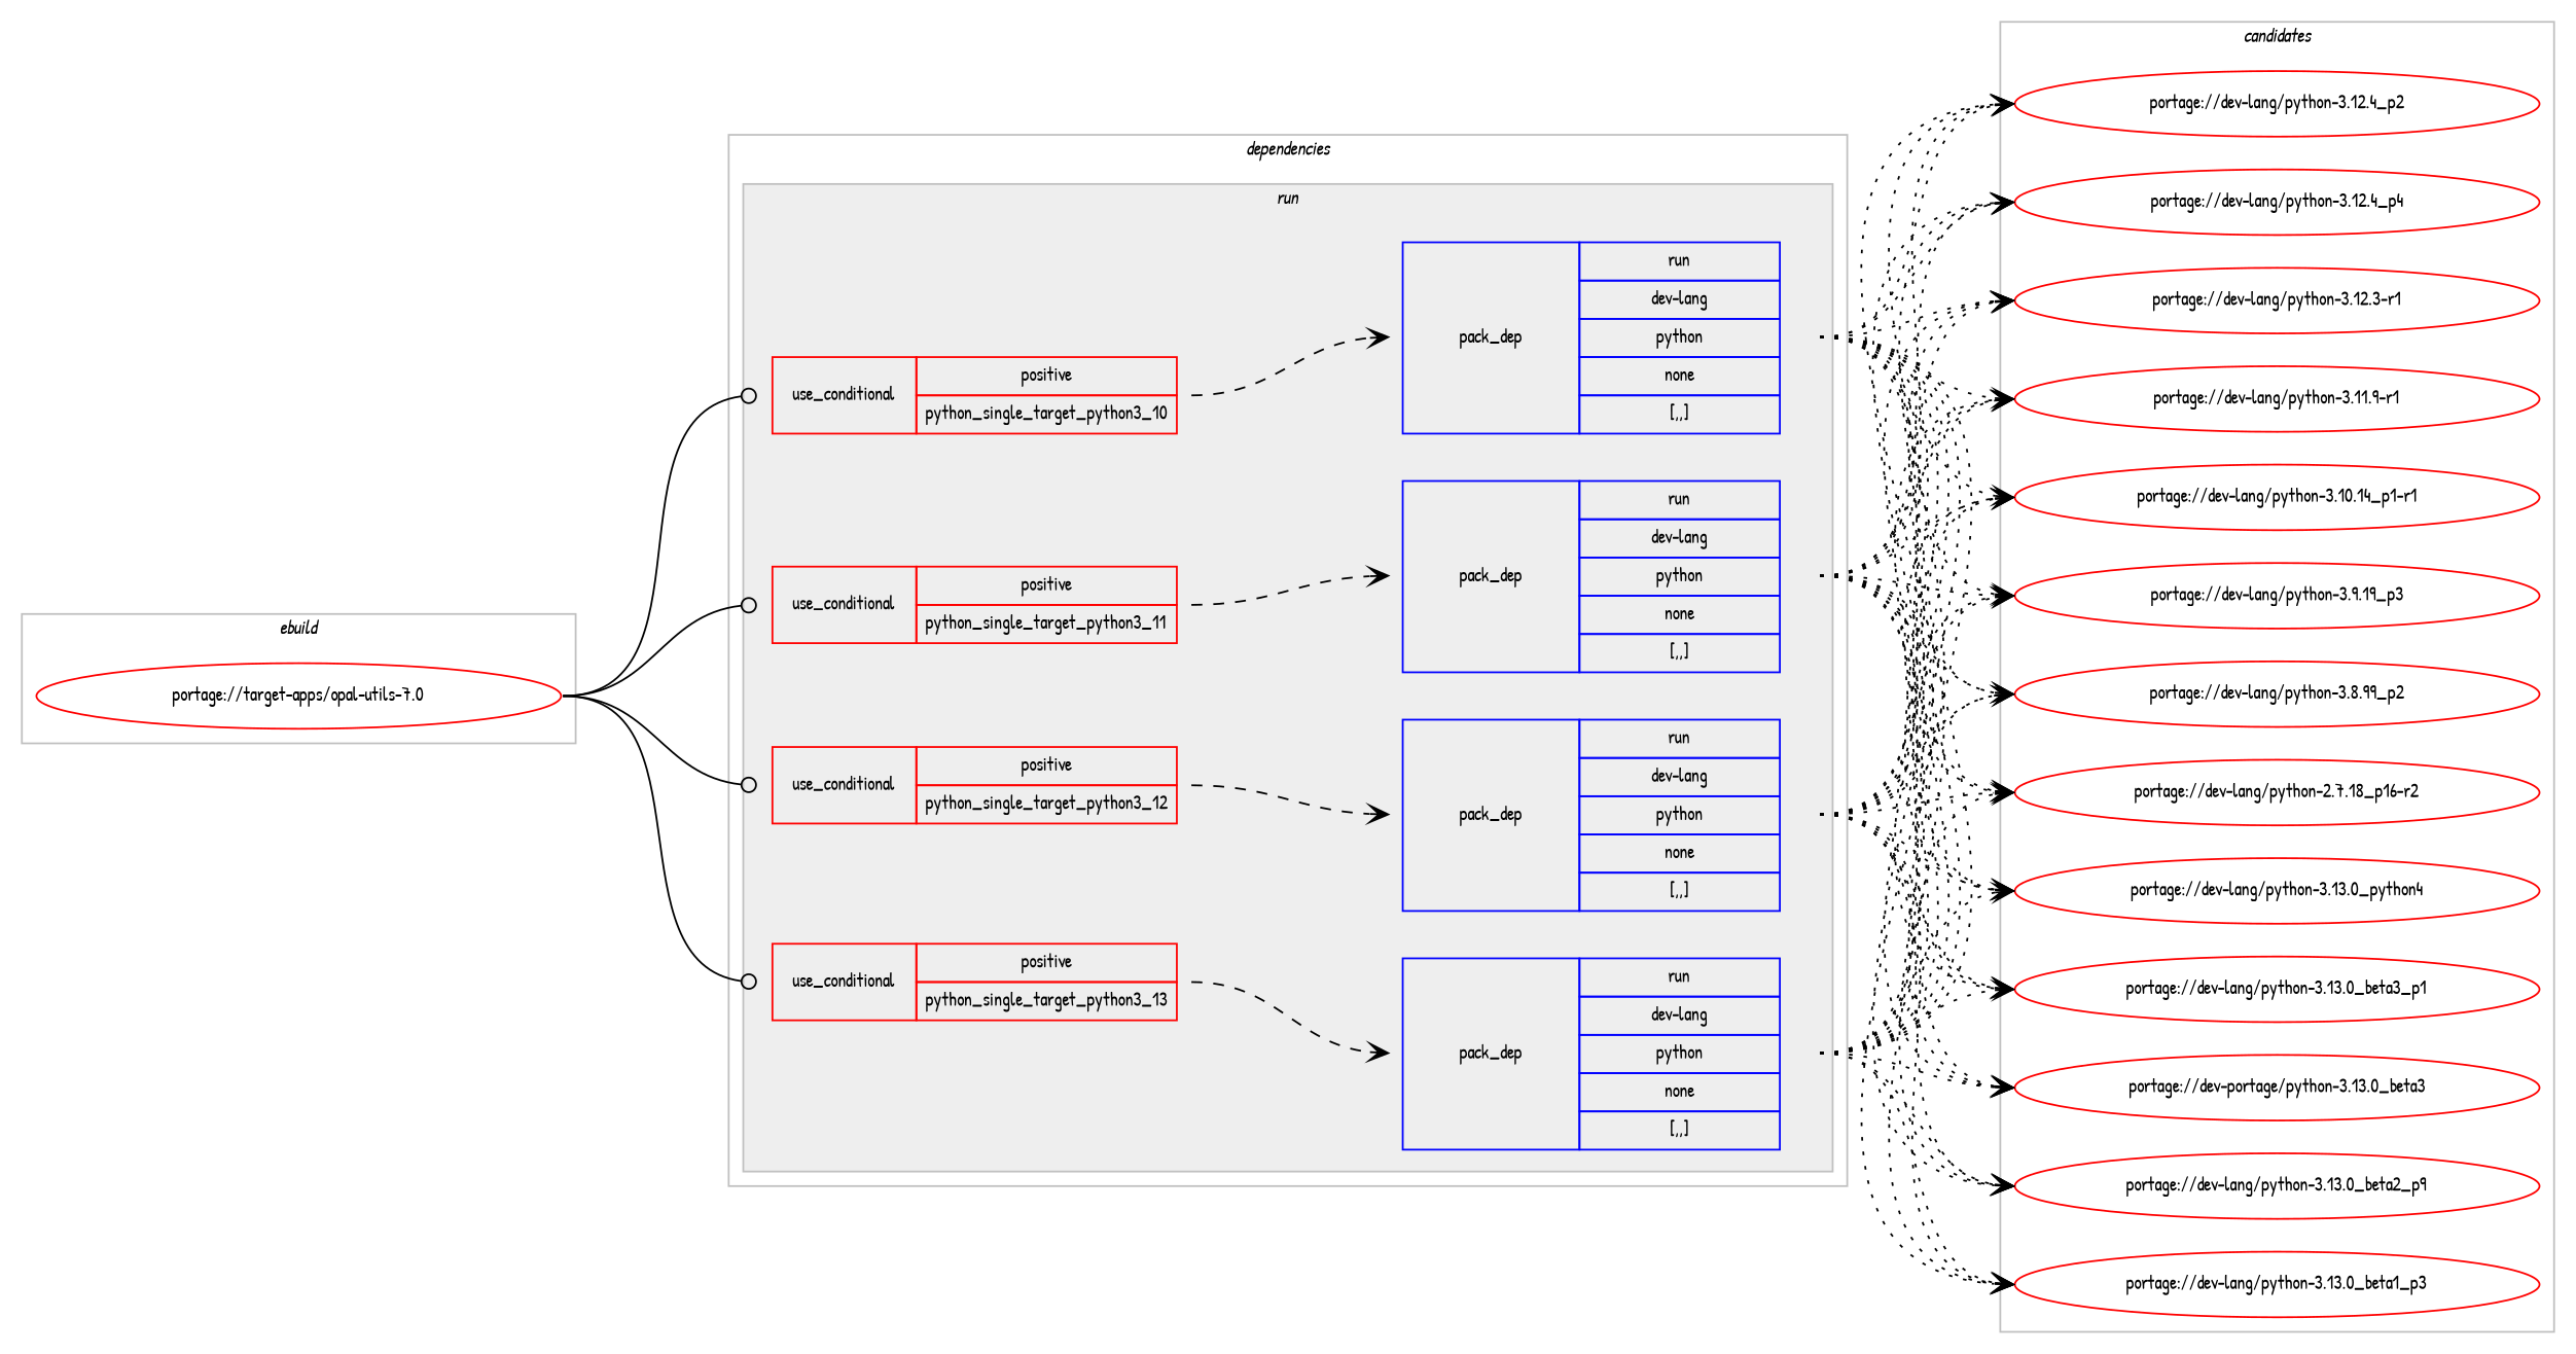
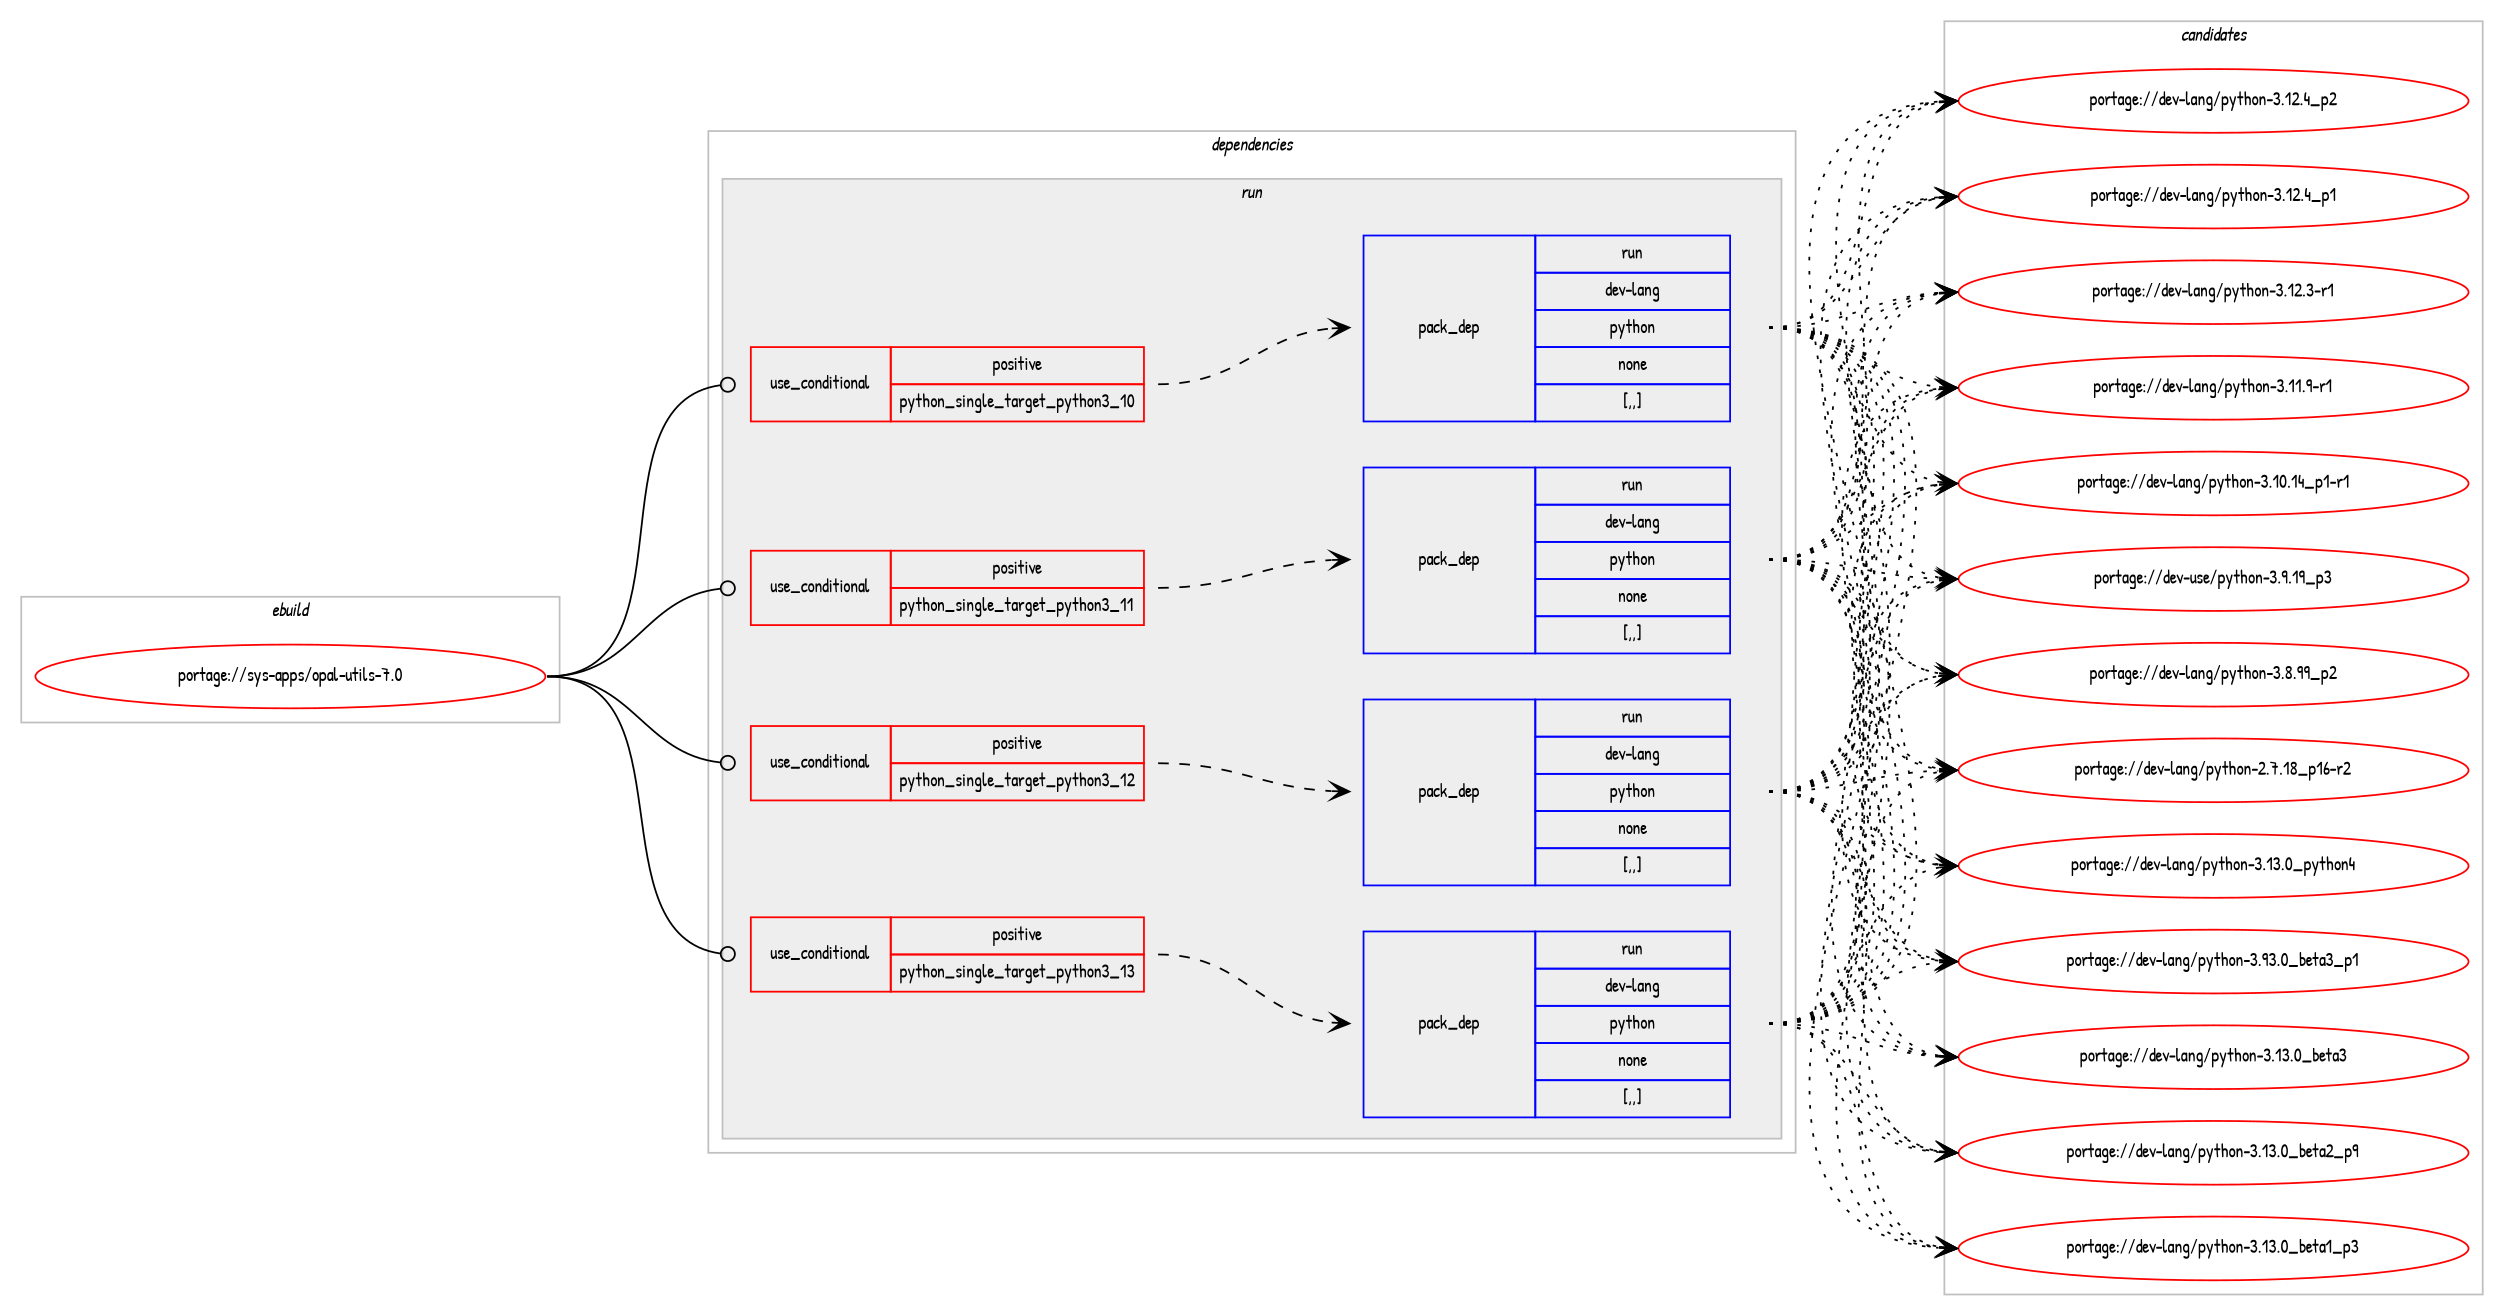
  digraph {
    compound=true
    concentrate=true
    fontname="Patrick Hand"
    fontsize=10
    newrank=true
    rankdir=LR
    ranksep=1.5
    node [color=red fontname="Patrick Hand" fontsize=10]
    edge [arrowhead=vee fontname="Patrick Hand" headport=w style=dotted tailport=e weight=100]
-   n1 [label="portage://target-apps/opal-utils-7.0" width=4]
+   n1 [label="portage://sys-apps/opal-utils-7.0" width=4]
    n2 [color=blue label=<<TABLE BORDER="0" CELLBORDER="1" CELLSPACING="0" CELLPADDING="4" WIDTH="220"><TR><TD ROWSPAN="6" CELLPADDING="30">pack_dep</TD></TR><TR><TD WIDTH="110">run</TD></TR><TR><TD>dev-lang</TD></TR><TR><TD>python</TD></TR><TR><TD>none</TD></TR><TR><TD>[,,]</TD></TR></TABLE>> shape=none]
    n3 [label=<<TABLE BORDER="0" CELLBORDER="1" CELLSPACING="0" CELLPADDING="4"><TR><TD ROWSPAN="3" CELLPADDING="10">use_conditional</TD></TR><TR><TD>positive</TD></TR><TR><TD>python_single_target_python3_10</TD></TR></TABLE>> shape=none]
    n4 [color=blue label=<<TABLE BORDER="0" CELLBORDER="1" CELLSPACING="0" CELLPADDING="4" WIDTH="220"><TR><TD ROWSPAN="6" CELLPADDING="30">pack_dep</TD></TR><TR><TD WIDTH="110">run</TD></TR><TR><TD>dev-lang</TD></TR><TR><TD>python</TD></TR><TR><TD>none</TD></TR><TR><TD>[,,]</TD></TR></TABLE>> shape=none]
    n5 [label=<<TABLE BORDER="0" CELLBORDER="1" CELLSPACING="0" CELLPADDING="4"><TR><TD ROWSPAN="3" CELLPADDING="10">use_conditional</TD></TR><TR><TD>positive</TD></TR><TR><TD>python_single_target_python3_11</TD></TR></TABLE>> shape=none]
    n6 [color=blue label=<<TABLE BORDER="0" CELLBORDER="1" CELLSPACING="0" CELLPADDING="4" WIDTH="220"><TR><TD ROWSPAN="6" CELLPADDING="30">pack_dep</TD></TR><TR><TD WIDTH="110">run</TD></TR><TR><TD>dev-lang</TD></TR><TR><TD>python</TD></TR><TR><TD>none</TD></TR><TR><TD>[,,]</TD></TR></TABLE>> shape=none]
    n7 [label=<<TABLE BORDER="0" CELLBORDER="1" CELLSPACING="0" CELLPADDING="4"><TR><TD ROWSPAN="3" CELLPADDING="10">use_conditional</TD></TR><TR><TD>positive</TD></TR><TR><TD>python_single_target_python3_12</TD></TR></TABLE>> shape=none]
    n8 [color=blue label=<<TABLE BORDER="0" CELLBORDER="1" CELLSPACING="0" CELLPADDING="4" WIDTH="220"><TR><TD ROWSPAN="6" CELLPADDING="30">pack_dep</TD></TR><TR><TD WIDTH="110">run</TD></TR><TR><TD>dev-lang</TD></TR><TR><TD>python</TD></TR><TR><TD>none</TD></TR><TR><TD>[,,]</TD></TR></TABLE>> shape=none]
    n9 [label=<<TABLE BORDER="0" CELLBORDER="1" CELLSPACING="0" CELLPADDING="4"><TR><TD ROWSPAN="3" CELLPADDING="10">use_conditional</TD></TR><TR><TD>positive</TD></TR><TR><TD>python_single_target_python3_13</TD></TR></TABLE>> shape=none]
    n10 [label="portage://dev-lang/python-3.13.0_python4" width=4]
-   n11 [label="portage://dev-lang/python-3.13.0_beta3_p1" width=4]
-   n12 [label="portage://dev-portage/python-3.13.0_beta3" width=4]
+   n11 [label="portage://dev-lang/python-3.93.0_beta3_p1" width=4]
+   n12 [label="portage://dev-lang/python-3.13.0_beta3" width=4]
    n13 [label="portage://dev-lang/python-3.13.0_beta2_p9" width=4]
    n14 [label="portage://dev-lang/python-3.13.0_beta1_p3" width=4]
    n15 [label="portage://dev-lang/python-3.12.4_p2" width=4]
-   n16 [label="portage://dev-lang/python-3.12.4_p4" width=4]
+   n16 [label="portage://dev-lang/python-3.12.4_p1" width=4]
    n17 [label="portage://dev-lang/python-3.12.3-r1" width=4]
    n18 [label="portage://dev-lang/python-3.11.9-r1" width=4]
    n19 [label="portage://dev-lang/python-3.10.14_p1-r1" width=4]
-   n20 [label="portage://dev-lang/python-3.9.19_p3" width=4]
+   n20 [label="portage://dev-use/python-3.9.19_p3" width=4]
    n21 [label="portage://dev-lang/python-3.8.99_p2" width=4]
    n22 [label="portage://dev-lang/python-2.7.18_p16-r2" width=4]
    subgraph cluster_1 {
      color=gray
      label=<<i>ebuild</i>>
      n1
    }
    subgraph cluster_2 {
      color=gray
      label=<<i>dependencies</i>>
      subgraph cluster_3 {
        color=gray
        fillcolor="#eeeeee"
        label=<<i>compile</i>>
        style=filled
      }
      subgraph cluster_4 {
        color=gray
        fillcolor="#eeeeee"
        label=<<i>compile and run</i>>
        style=filled
      }
      subgraph cluster_5 {
        color=gray
        fillcolor="#eeeeee"
        label=<<i>run</i>>
        style=filled
        subgraph sub_6 {
          color=gray
          fillcolor="#eeeeee"
          label=<<i>run</i>>
          style=filled
          n3
          subgraph sub_7 {
            color=gray
            fillcolor="#eeeeee"
            label=<<i>run</i>>
            style=filled
            n2
          }
        }
        subgraph sub_8 {
          color=gray
          fillcolor="#eeeeee"
          label=<<i>run</i>>
          style=filled
          n5
          subgraph sub_9 {
            color=gray
            fillcolor="#eeeeee"
            label=<<i>run</i>>
            style=filled
            n4
          }
        }
        subgraph sub_10 {
          color=gray
          fillcolor="#eeeeee"
          label=<<i>run</i>>
          style=filled
          n7
          subgraph sub_11 {
            color=gray
            fillcolor="#eeeeee"
            label=<<i>run</i>>
            style=filled
            n6
          }
        }
        subgraph sub_12 {
          color=gray
          fillcolor="#eeeeee"
          label=<<i>run</i>>
          style=filled
          n9
          subgraph sub_13 {
            color=gray
            fillcolor="#eeeeee"
            label=<<i>run</i>>
            style=filled
            n8
          }
        }
      }
    }
    subgraph cluster_14 {
      color=gray
      label=<<i>candidates</i>>
      rank=same
      subgraph sub_15 {
        color=black
        label=<<i>candidates</i>>
        nodesep=1
        rank=same
        n10
        n11
        n12
        n13
        n14
        n15
        n16
        n17
        n18
        n19
        n20
        n21
        n22
      }
      subgraph sub_16 {
        color=black
        label=<<i>candidates</i>>
        nodesep=1
        rank=same
        n10
        n11
        n12
        n13
        n14
        n15
        n16
        n17
        n18
        n19
        n20
        n21
        n22
      }
      subgraph sub_17 {
        color=black
        label=<<i>candidates</i>>
        nodesep=1
        rank=same
        n10
        n11
        n12
        n13
        n14
        n15
        n16
        n17
        n18
        n19
        n20
        n21
        n22
      }
      subgraph sub_18 {
        color=black
        label=<<i>candidates</i>>
        nodesep=1
        rank=same
        n10
        n11
        n12
        n13
        n14
        n15
        n16
        n17
        n18
        n19
        n20
        n21
        n22
      }
    }
    n1 -> n3 [arrowhead=odot style=solid weight=20]
    n1 -> n5 [arrowhead=odot style=solid weight=20]
    n1 -> n7 [arrowhead=odot style=solid weight=20]
    n1 -> n9 [arrowhead=odot style=solid weight=20]
    n2 -> n10
    n2 -> n11
    n2 -> n12
    n2 -> n13
    n2 -> n14
    n2 -> n15
    n2 -> n16
    n2 -> n17
    n2 -> n18
    n2 -> n19
    n2 -> n20
    n2 -> n21
    n2 -> n22
    n3 -> n2 [style=dashed weight=20]
    n4 -> n10
    n4 -> n11
    n4 -> n12
    n4 -> n13
    n4 -> n14
    n4 -> n15
    n4 -> n16
    n4 -> n17
    n4 -> n18
    n4 -> n19
    n4 -> n20
    n4 -> n21
    n4 -> n22
    n5 -> n4 [style=dashed weight=20]
    n6 -> n10
    n6 -> n11
    n6 -> n12
    n6 -> n13
    n6 -> n14
    n6 -> n15
    n6 -> n16
    n6 -> n17
    n6 -> n18
    n6 -> n19
    n6 -> n20
    n6 -> n21
    n6 -> n22
    n7 -> n6 [style=dashed weight=20]
    n8 -> n10
    n8 -> n11
    n8 -> n12
    n8 -> n13
    n8 -> n14
    n8 -> n15
    n8 -> n16
    n8 -> n17
    n8 -> n18
    n8 -> n19
    n8 -> n20
    n8 -> n21
    n8 -> n22
    n9 -> n8 [style=dashed weight=20]
  }
